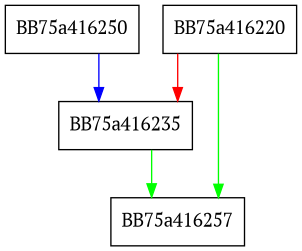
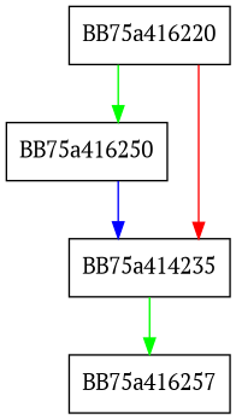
  digraph {
    fontname="PT Serif"
    splines=ortho
    node [fontname="PT Serif" shape=box]
    edge [color=green fontname="PT Serif"]
    BB75a416220
    BB75a416250
-   BB75a416235
+   BB75a416235 [label=BB75a414235]
    BB75a416257
-   BB75a416220 -> BB75a416257
+   BB75a416220 -> BB75a416250
    BB75a416220 -> BB75a416235 [color=red]
    BB75a416250 -> BB75a416235 [color=blue]
    BB75a416235 -> BB75a416257
  }
